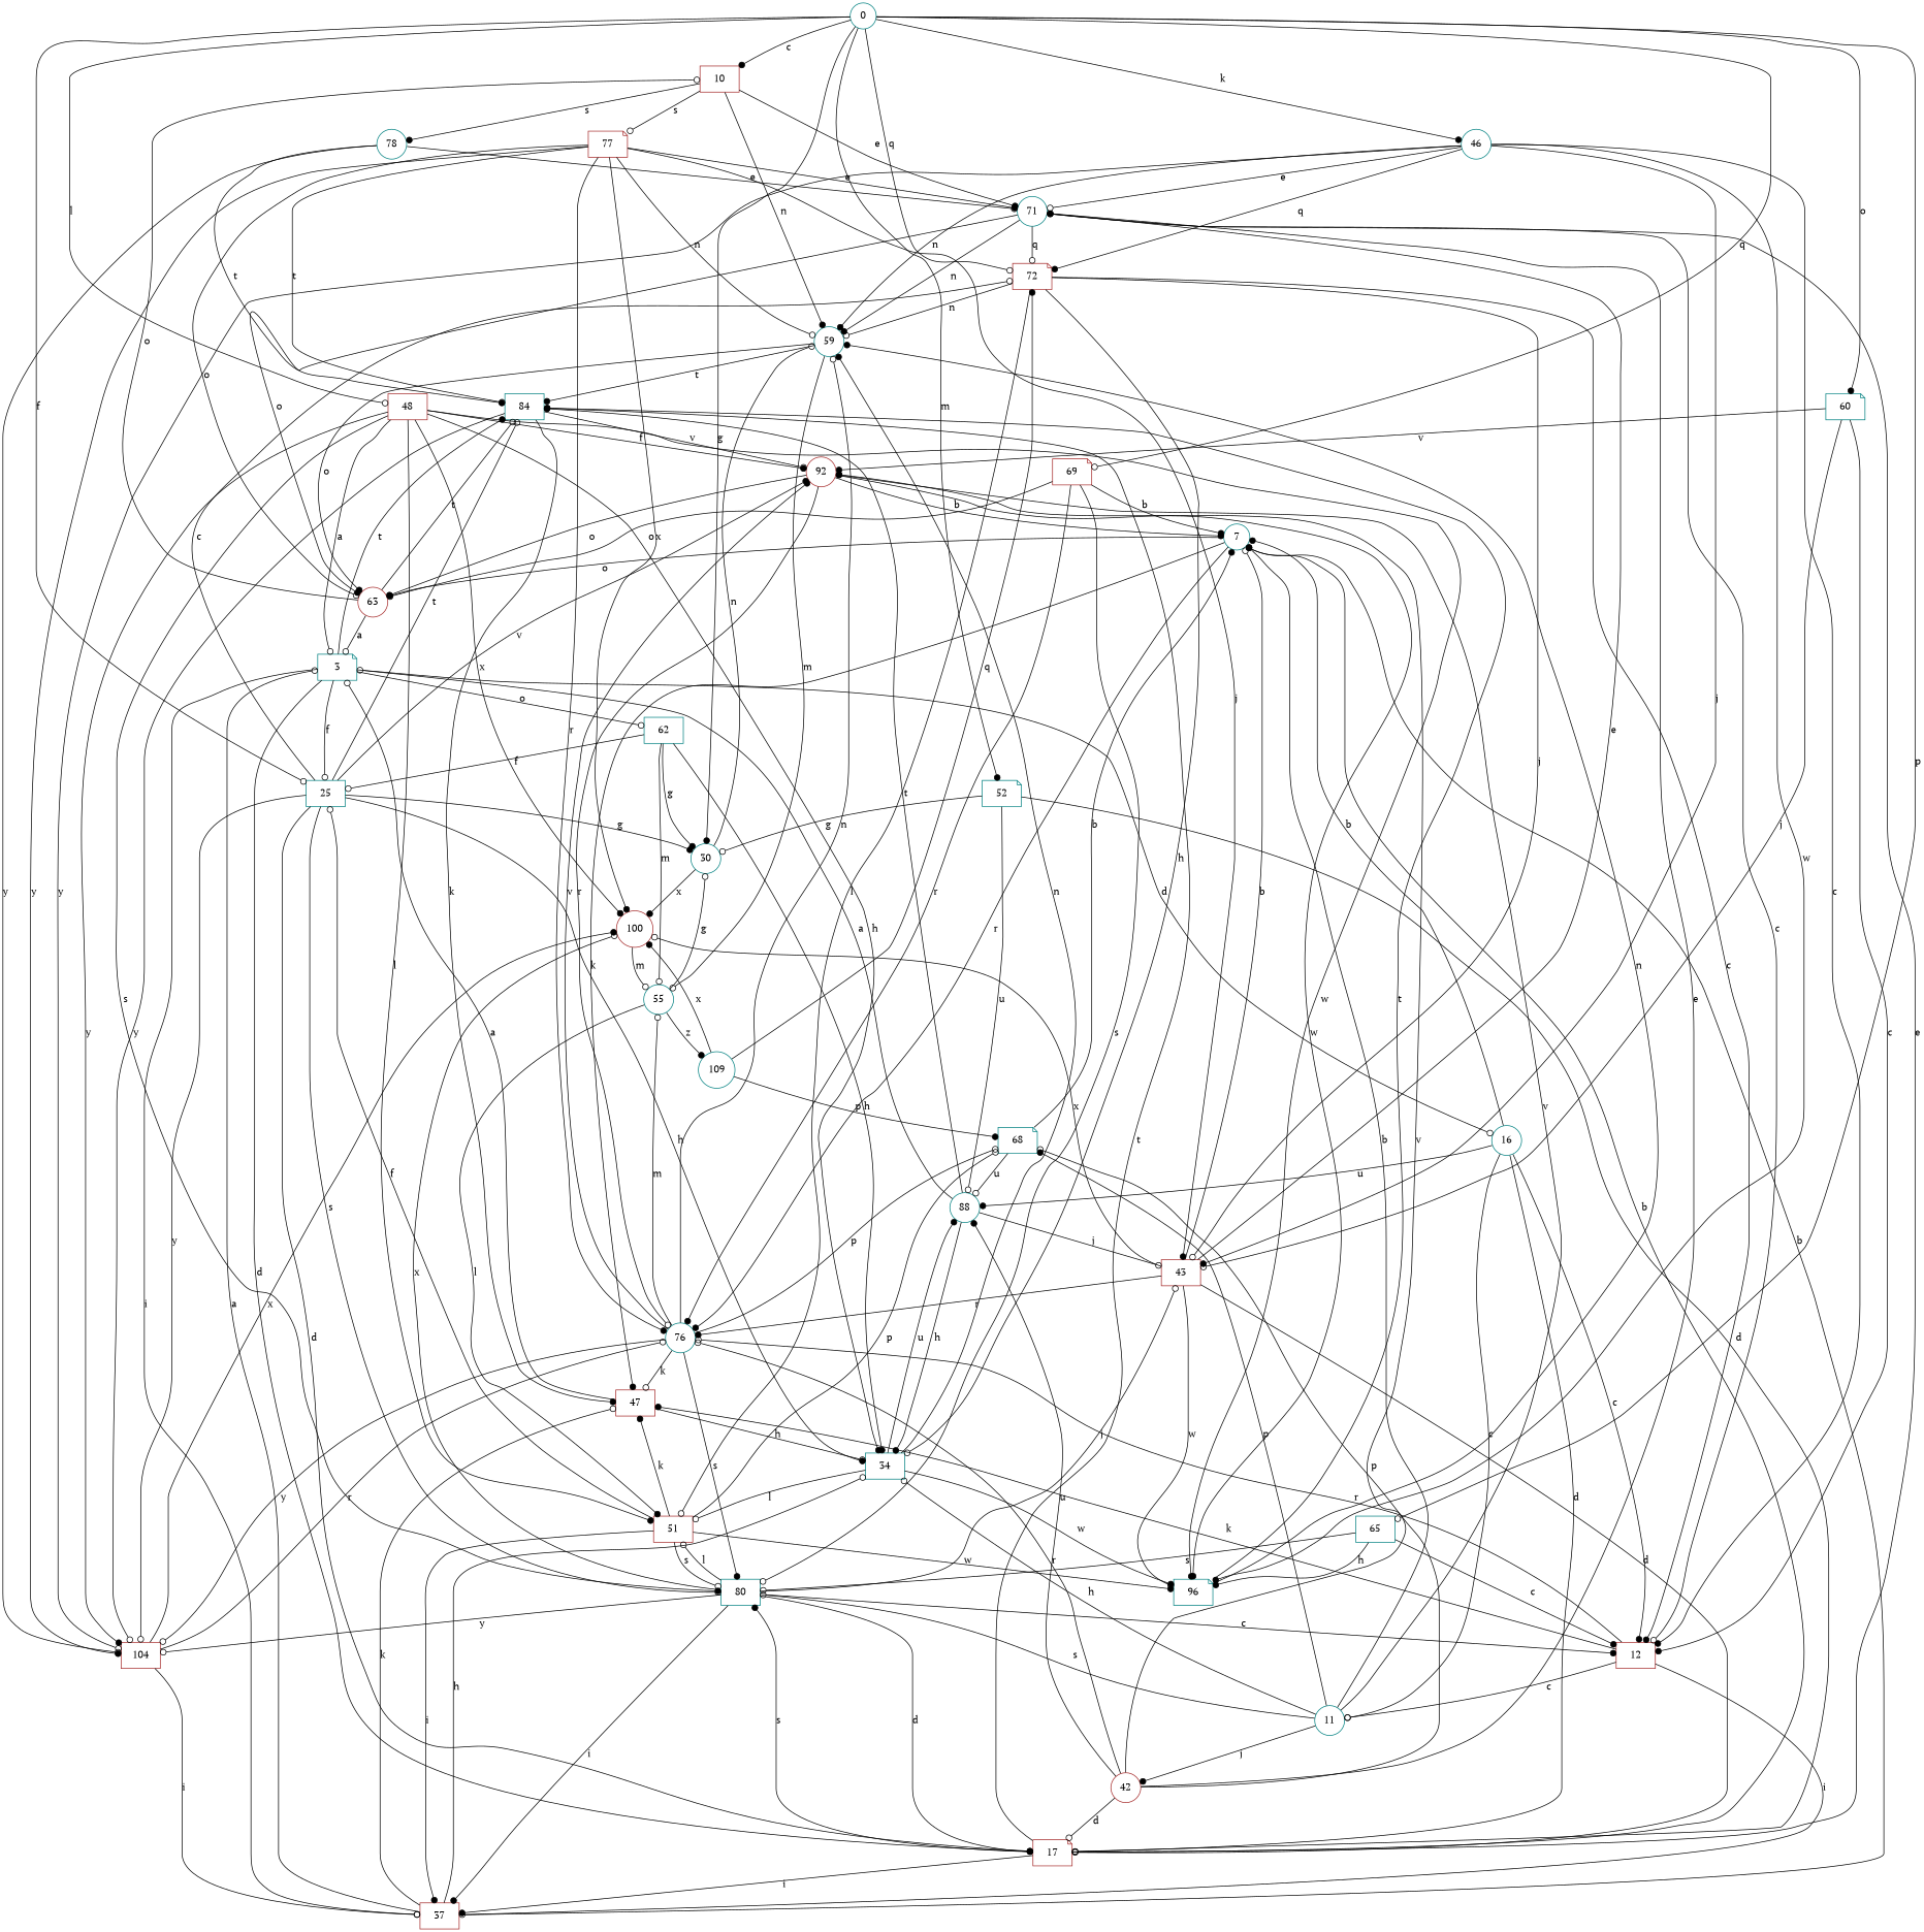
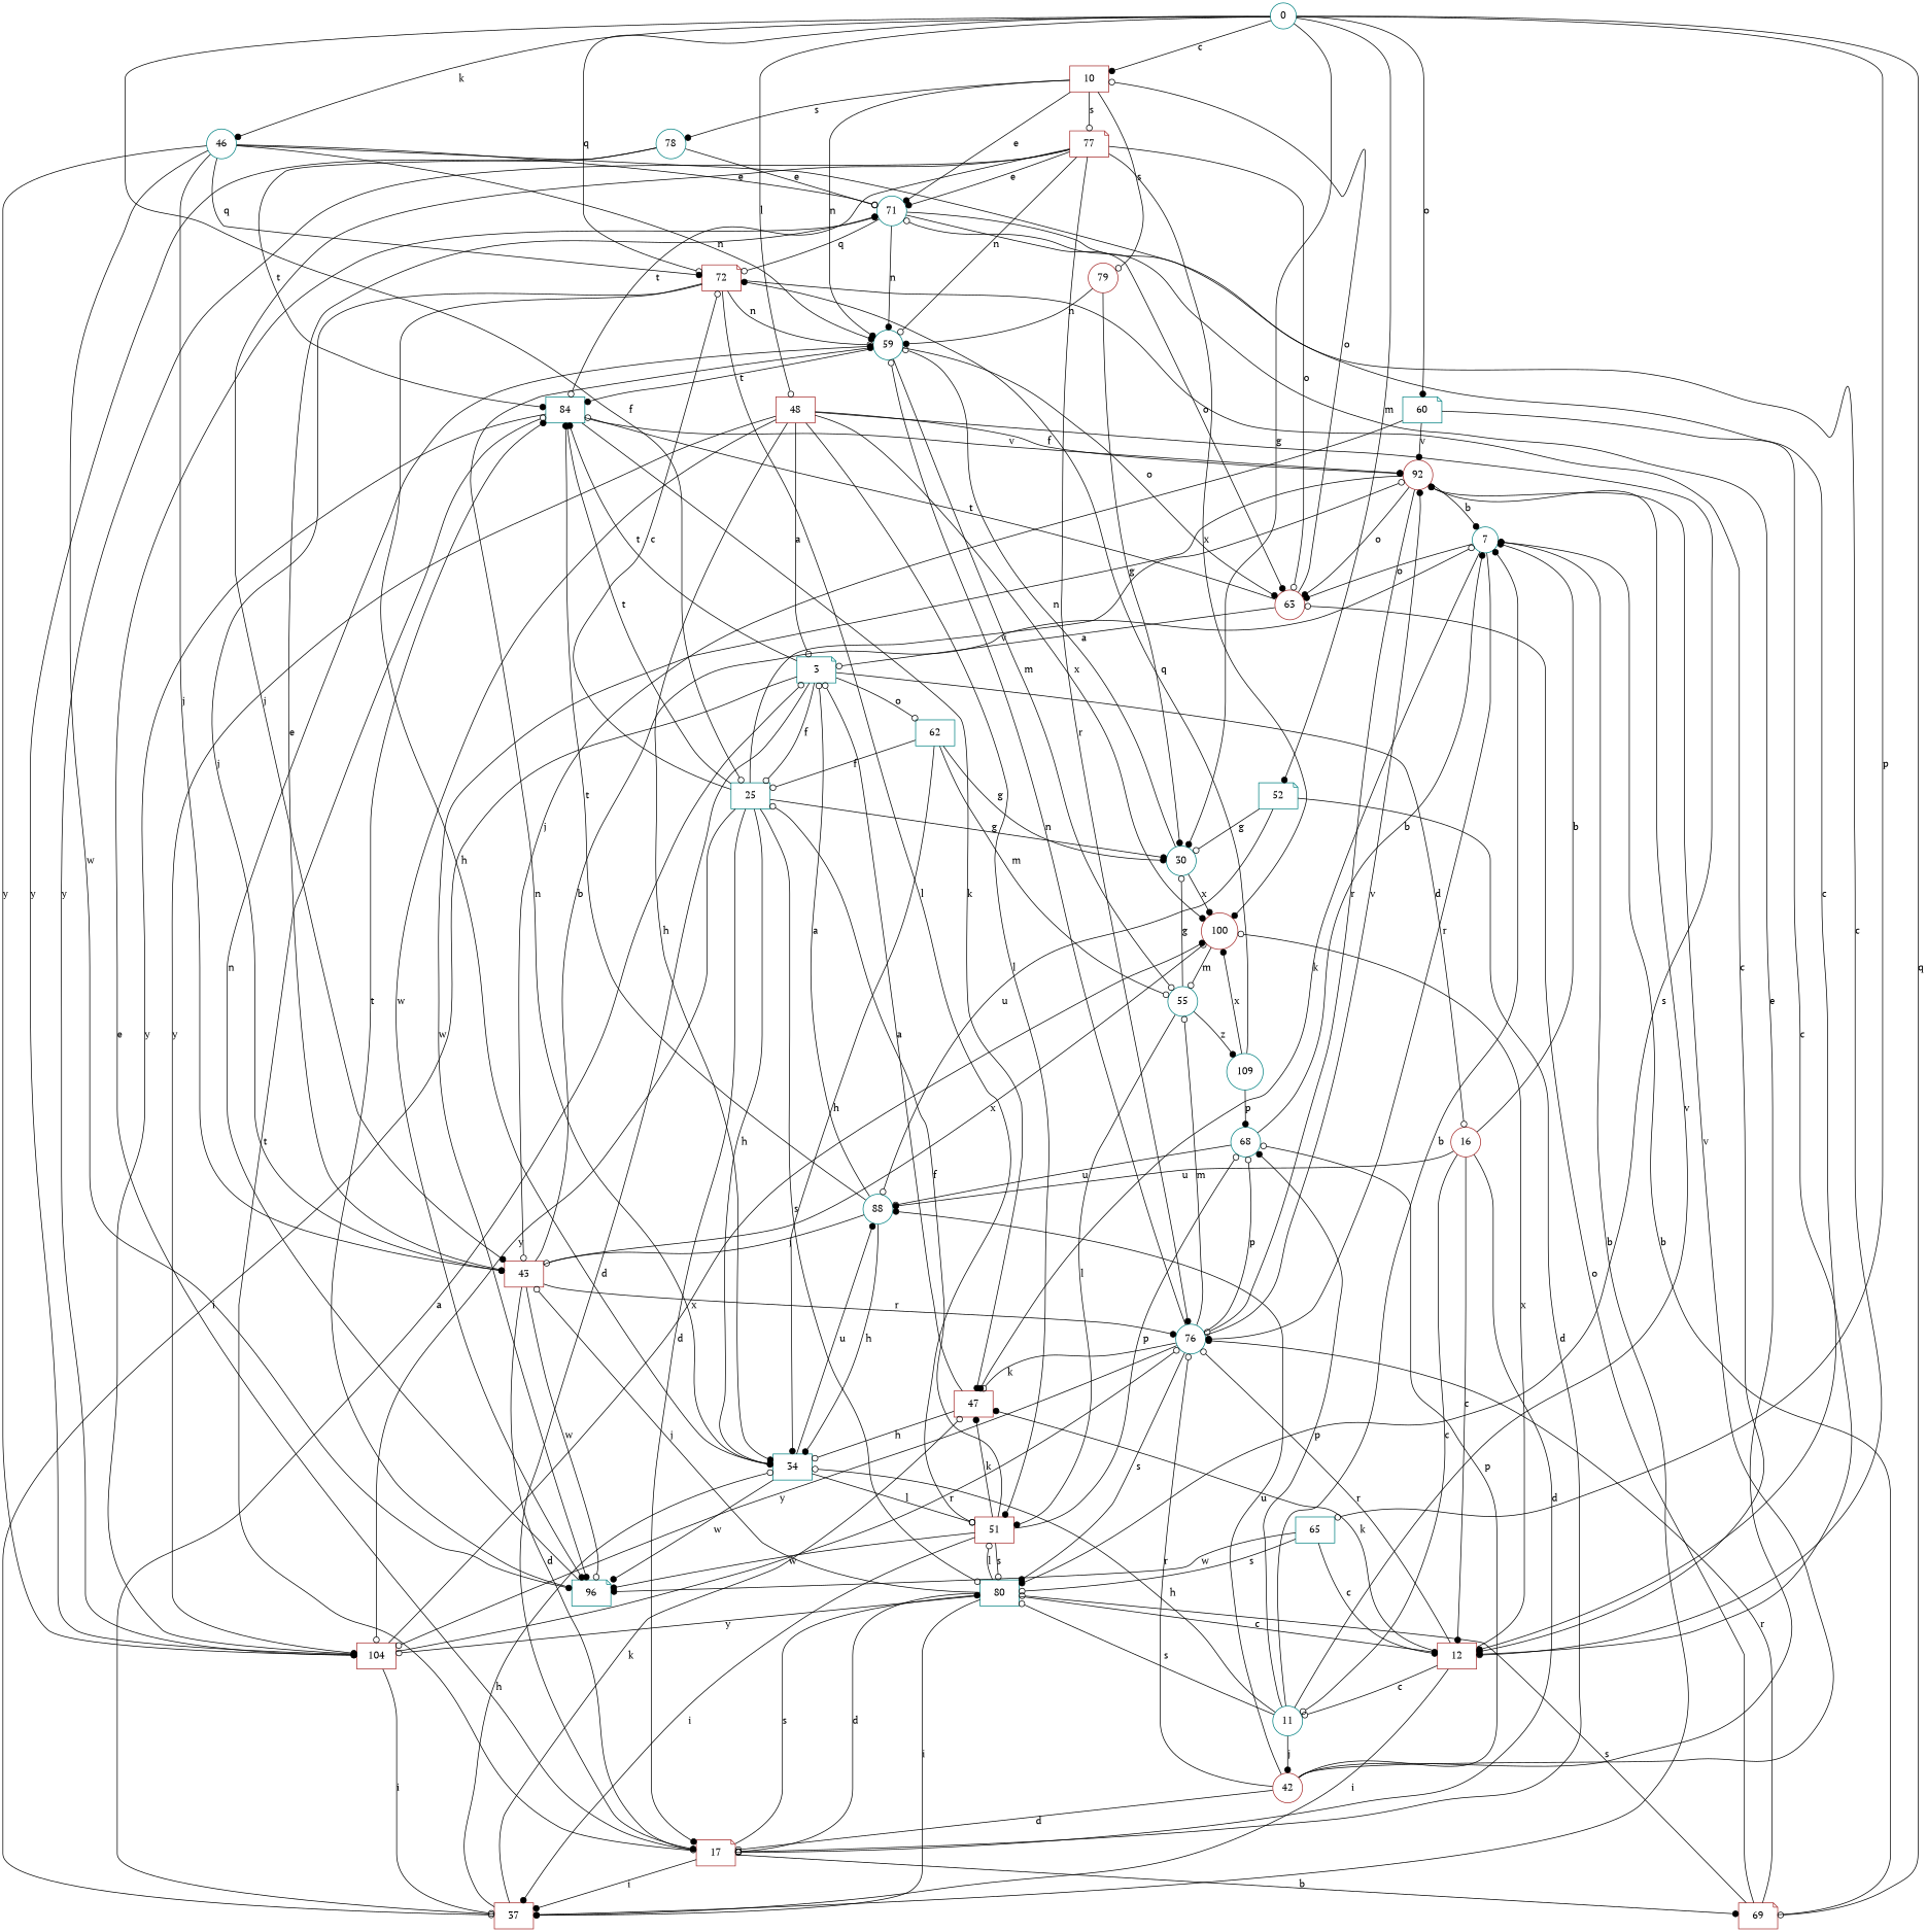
  strict digraph {
    fontname="PT Serif"
    node [color=teal fontname="PT Serif" shape=circle]
    edge [arrowhead=odot fontname="PT Serif"]
    10 [color=brown shape=box]
    0
    25 [shape=box]
    30
    46
    48 [color=brown shape=box]
    52 [shape=note]
    60 [shape=note]
    65 [shape=box]
    69 [color=brown shape=note]
    72 [color=brown shape=note]
    n12 [label=71]
    59
    77 [color=brown shape=note]
    78
+   79 [color=brown]
    17 [color=brown shape=note]
    84 [shape=box]
    34 [shape=box]
    80 [shape=box]
    92 [color=brown]
    104 [color=brown shape=box]
    100 [color=brown]
    12 [color=brown shape=box]
    96 [shape=note]
    43 [color=brown shape=box]
    3 [shape=note]
    51 [color=brown shape=box]
    88
    7
    63 [color=brown]
    76
-   16
+   16 [color=brown]
    37 [color=brown shape=box]
    62 [shape=box]
    11
    47 [color=brown shape=box]
    55
-   68 [shape=note]
+   68
    42 [color=brown]
    109
    10 -> n12 [arrowhead=dot label=e]
    10 -> 59 [arrowhead=dot label=n]
    10 -> 77 [label=s]
    10 -> 78 [arrowhead=dot label=s]
+   10 -> 79 [label=s]
    0 -> 10 [arrowhead=dot label=c]
    0 -> 25 [label=f]
    0 -> 30 [arrowhead=dot label=g]
    0 -> 46 [arrowhead=dot label=k]
    0 -> 48 [label=l]
    0 -> 52 [arrowhead=dot label=m]
    0 -> 60 [arrowhead=dot label=o]
    0 -> 65 [label=p]
    0 -> 69 [label=q]
    0 -> 72 [label=q]
    25 -> 30 [arrowhead=dot label=g]
    25 -> 72 [label=c]
    25 -> 17 [arrowhead=dot label=d]
    25 -> 84 [label=t]
    25 -> 34 [arrowhead=dot label=h]
    25 -> 80 [label=s]
-   25 -> 92 [arrowhead=dot label=v]
+   25 -> 92 [label=v]
    25 -> 104 [label=y]
    30 -> 59 [label=n]
    30 -> 100 [arrowhead=dot label=x]
    46 -> 72 [arrowhead=dot label=q]
    46 -> n12 [label=e]
    46 -> 59 [arrowhead=dot label=n]
    46 -> 104 [label=y]
    46 -> 12 [arrowhead=dot label=c]
    46 -> 96 [arrowhead=dot label=w]
    46 -> 43 [arrowhead=dot label=j]
    48 -> 34 [arrowhead=dot label=h]
    48 -> 80 [arrowhead=dot label=s]
    48 -> 92 [arrowhead=dot label=f]
    48 -> 104 [arrowhead=dot label=y]
    48 -> 100 [arrowhead=dot label=x]
    48 -> 96 [arrowhead=dot label=w]
    48 -> 3 [label=a]
    48 -> 51 [arrowhead=dot label=l]
    52 -> 30 [label=g]
    52 -> 17 [label=d]
    52 -> 88 [label=u]
    60 -> 92 [arrowhead=dot label=v]
    60 -> 12 [arrowhead=dot label=c]
    60 -> 43 [label=j]
    65 -> 80 [label=s]
    65 -> 12 [arrowhead=dot label=c]
-   65 -> 96 [arrowhead=dot label=h]
+   65 -> 96 [arrowhead=dot label=w]
    69 -> 80 [label=s]
    69 -> 7 [arrowhead=dot label=b]
    69 -> 63 [label=o]
    69 -> 76 [arrowhead=dot label=r]
    72 -> 59 [label=n]
    72 -> 34 [label=h]
    72 -> 12 [arrowhead=dot label=c]
    72 -> 43 [label=j]
    72 -> 51 [label=l]
    n12 -> 72 [label=q]
    n12 -> 59 [arrowhead=dot label=n]
    n12 -> 12 [label=c]
    n12 -> 63 [arrowhead=dot label=o]
    59 -> 84 [arrowhead=dot label=t]
    59 -> 63 [arrowhead=dot label=o]
    59 -> 55 [label=m]
    77 -> n12 [arrowhead=dot label=e]
    77 -> 59 [label=n]
    77 -> 84 [label=t]
    77 -> 104 [arrowhead=dot label=y]
    77 -> 100 [arrowhead=dot label=x]
    77 -> 43 [arrowhead=dot label=j]
    77 -> 63 [label=o]
    77 -> 76 [arrowhead=dot label=r]
    78 -> n12 [label=e]
    78 -> 84 [arrowhead=dot label=t]
    78 -> 104 [label=y]
+   79 -> 30 [arrowhead=dot label=g]
+   79 -> 59 [arrowhead=dot label=n]
    17 -> n12 [label=e]
    17 -> 84 [label=t]
    17 -> 80 [arrowhead=dot label=s]
-   17 -> 7 [arrowhead=dot label=b]
+   17 -> 69 [arrowhead=dot label=b]
    17 -> 37 [arrowhead=dot label=i]
    84 -> 92 [label=v]
    84 -> 104 [label=y]
    84 -> 47 [arrowhead=dot label=k]
    34 -> 59 [arrowhead=dot label=n]
    34 -> 96 [arrowhead=dot label=w]
    34 -> 51 [label=l]
    34 -> 88 [arrowhead=dot label=u]
    80 -> 17 [label=d]
    80 -> 104 [label=y]
    80 -> 12 [arrowhead=dot label=c]
    80 -> 43 [label=j]
    80 -> 51 [label=l]
    80 -> 37 [arrowhead=dot label=i]
    92 -> 96 [arrowhead=dot label=w]
    92 -> 7 [arrowhead=dot label=b]
    92 -> 63 [arrowhead=dot label=o]
    92 -> 76 [label=r]
    104 -> 100 [arrowhead=dot label=x]
    104 -> 76 [label=r]
    104 -> 37 [label=i]
    100 -> 55 [label=m]
-   80 -> 100 [label=x]
+   12 -> 100 [label=x]
    12 -> 76 [label=r]
    12 -> 37 [label=i]
    12 -> 11 [label=c]
    12 -> 47 [arrowhead=dot label=k]
    96 -> 59 [arrowhead=dot label=n]
    96 -> 84 [arrowhead=dot label=t]
    43 -> n12 [arrowhead=dot label=e]
    43 -> 17 [label=d]
    43 -> 100 [label=x]
    43 -> 96 [label=w]
    43 -> 7 [label=b]
    43 -> 76 [arrowhead=dot label=r]
    3 -> 25 [label=f]
    3 -> 17 [arrowhead=dot label=d]
    3 -> 84 [arrowhead=dot label=t]
    3 -> 16 [label=d]
    3 -> 37 [label=i]
    3 -> 62 [label=o]
    51 -> 25 [label=f]
    51 -> 80 [label=s]
    51 -> 96 [arrowhead=dot label=w]
    51 -> 37 [arrowhead=dot label=i]
    51 -> 47 [arrowhead=dot label=k]
    51 -> 68 [label=p]
    88 -> 84 [arrowhead=dot label=t]
    88 -> 34 [arrowhead=dot label=h]
    88 -> 43 [label=j]
    88 -> 3 [label=a]
    7 -> 63 [arrowhead=dot label=o]
    7 -> 76 [arrowhead=dot label=r]
    7 -> 47 [arrowhead=dot label=k]
    63 -> 10 [label=o]
    63 -> 84 [label=t]
    63 -> 3 [label=a]
    76 -> 59 [label=n]
    76 -> 80 [arrowhead=dot label=s]
    76 -> 92 [arrowhead=dot label=v]
    76 -> 104 [label=y]
    76 -> 47 [label=k]
    76 -> 55 [label=m]
    76 -> 68 [label=p]
    16 -> 17 [label=d]
    16 -> 12 [arrowhead=dot label=c]
    16 -> 88 [arrowhead=dot label=u]
    16 -> 7 [arrowhead=dot label=b]
    16 -> 11 [label=c]
    37 -> 34 [label=h]
    37 -> 3 [label=a]
    37 -> 7 [label=b]
    37 -> 47 [label=k]
    62 -> 25 [label=f]
    62 -> 30 [arrowhead=dot label=g]
    62 -> 34 [arrowhead=dot label=h]
    62 -> 55 [label=m]
    11 -> 34 [label=h]
    11 -> 80 [label=s]
    11 -> 92 [arrowhead=dot label=v]
    11 -> 7 [arrowhead=dot label=b]
    11 -> 68 [arrowhead=dot label=p]
    11 -> 42 [arrowhead=dot label=j]
    47 -> 34 [label=h]
    47 -> 3 [label=a]
    55 -> 30 [label=g]
    55 -> 51 [arrowhead=dot label=l]
    55 -> 109 [arrowhead=dot label=z]
    68 -> 88 [label=u]
    68 -> 7 [arrowhead=dot label=b]
    42 -> n12 [label=e]
    42 -> 17 [label=d]
    42 -> 92 [arrowhead=dot label=v]
    42 -> 88 [arrowhead=dot label=u]
    42 -> 76 [label=r]
    42 -> 68 [label=p]
    109 -> 72 [arrowhead=dot label=q]
    109 -> 100 [arrowhead=dot label=x]
    109 -> 68 [arrowhead=dot label=p]
  }
